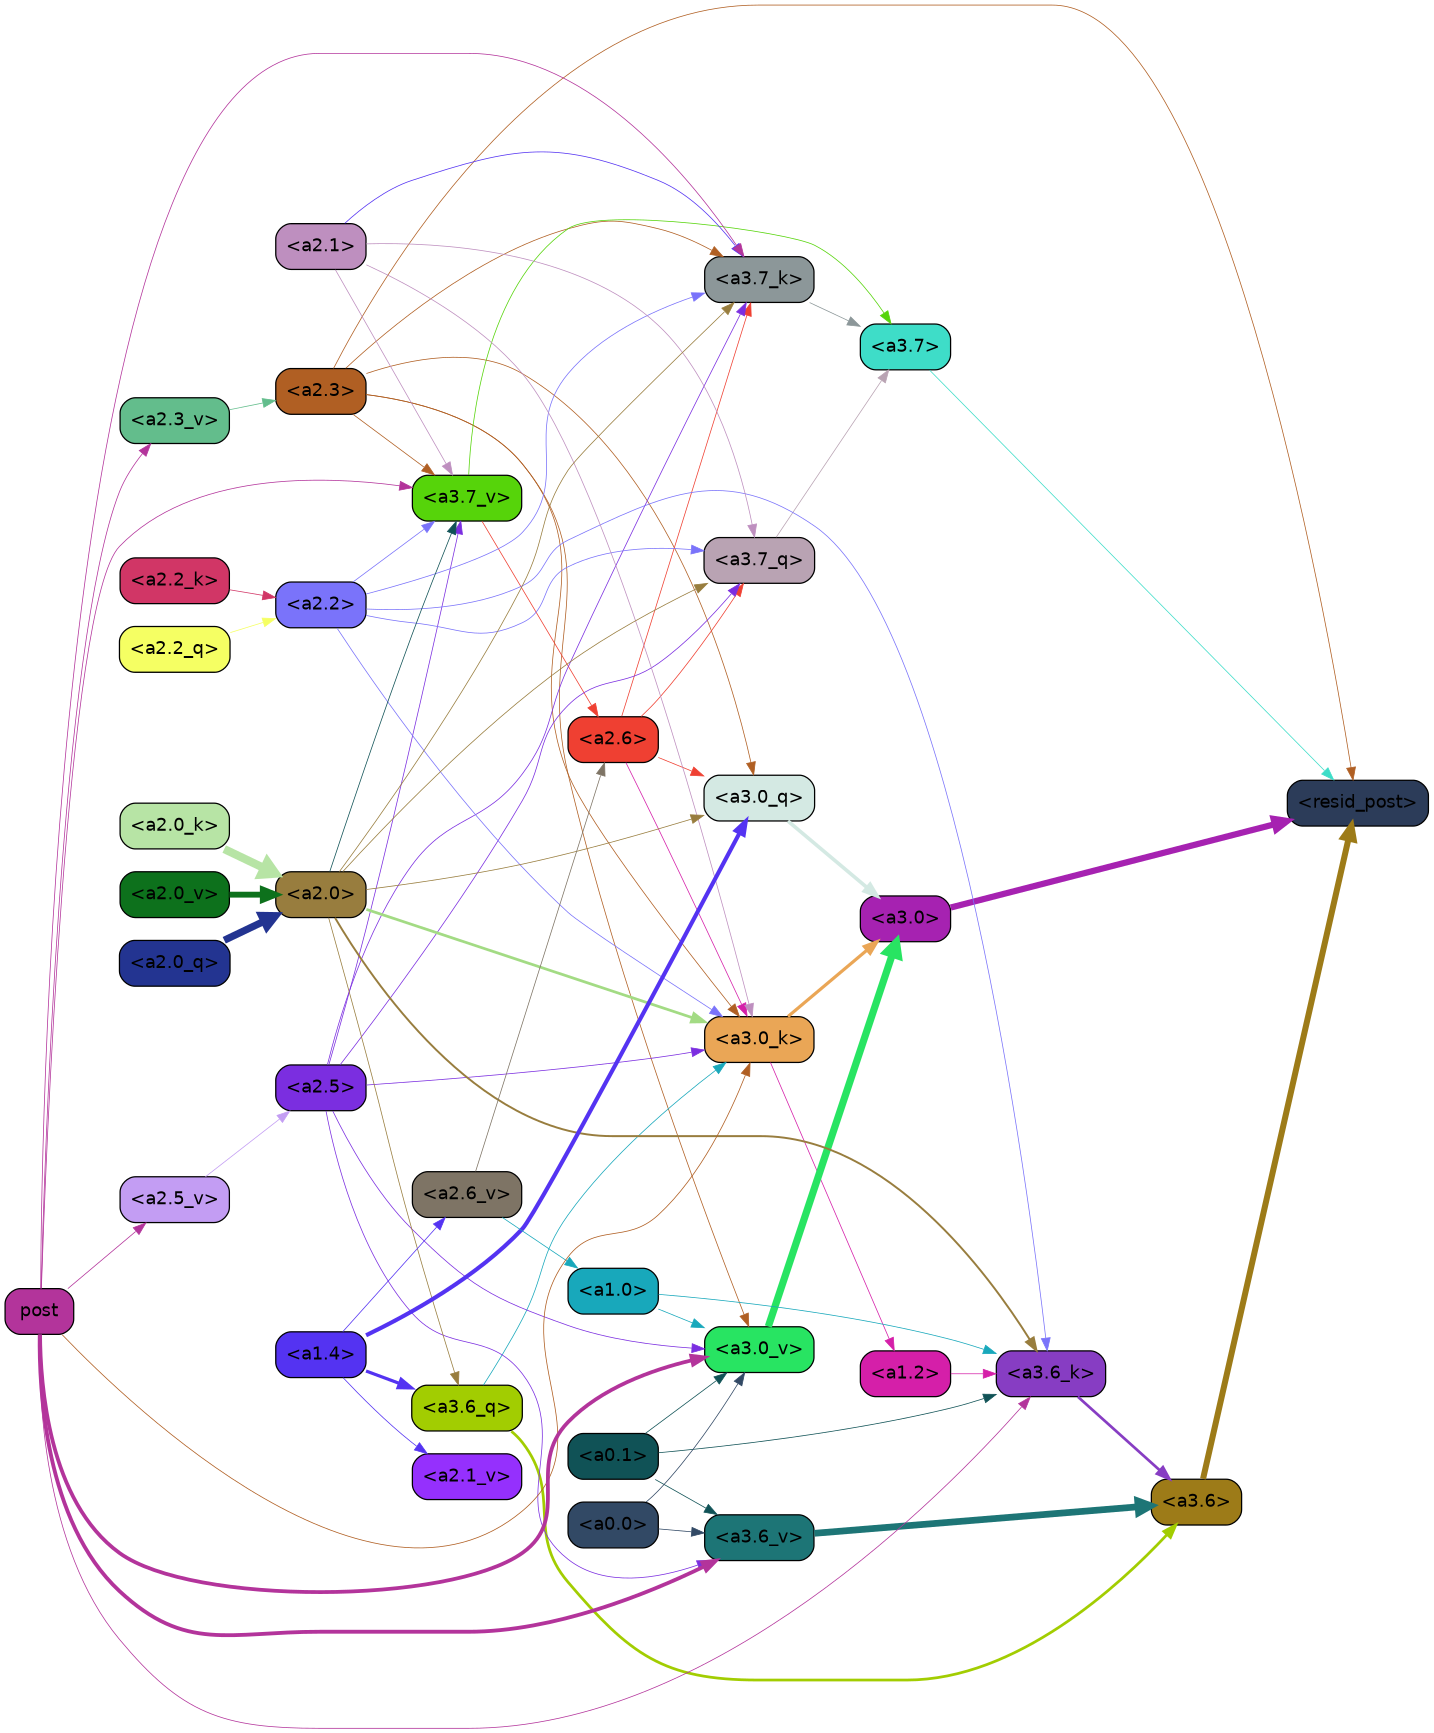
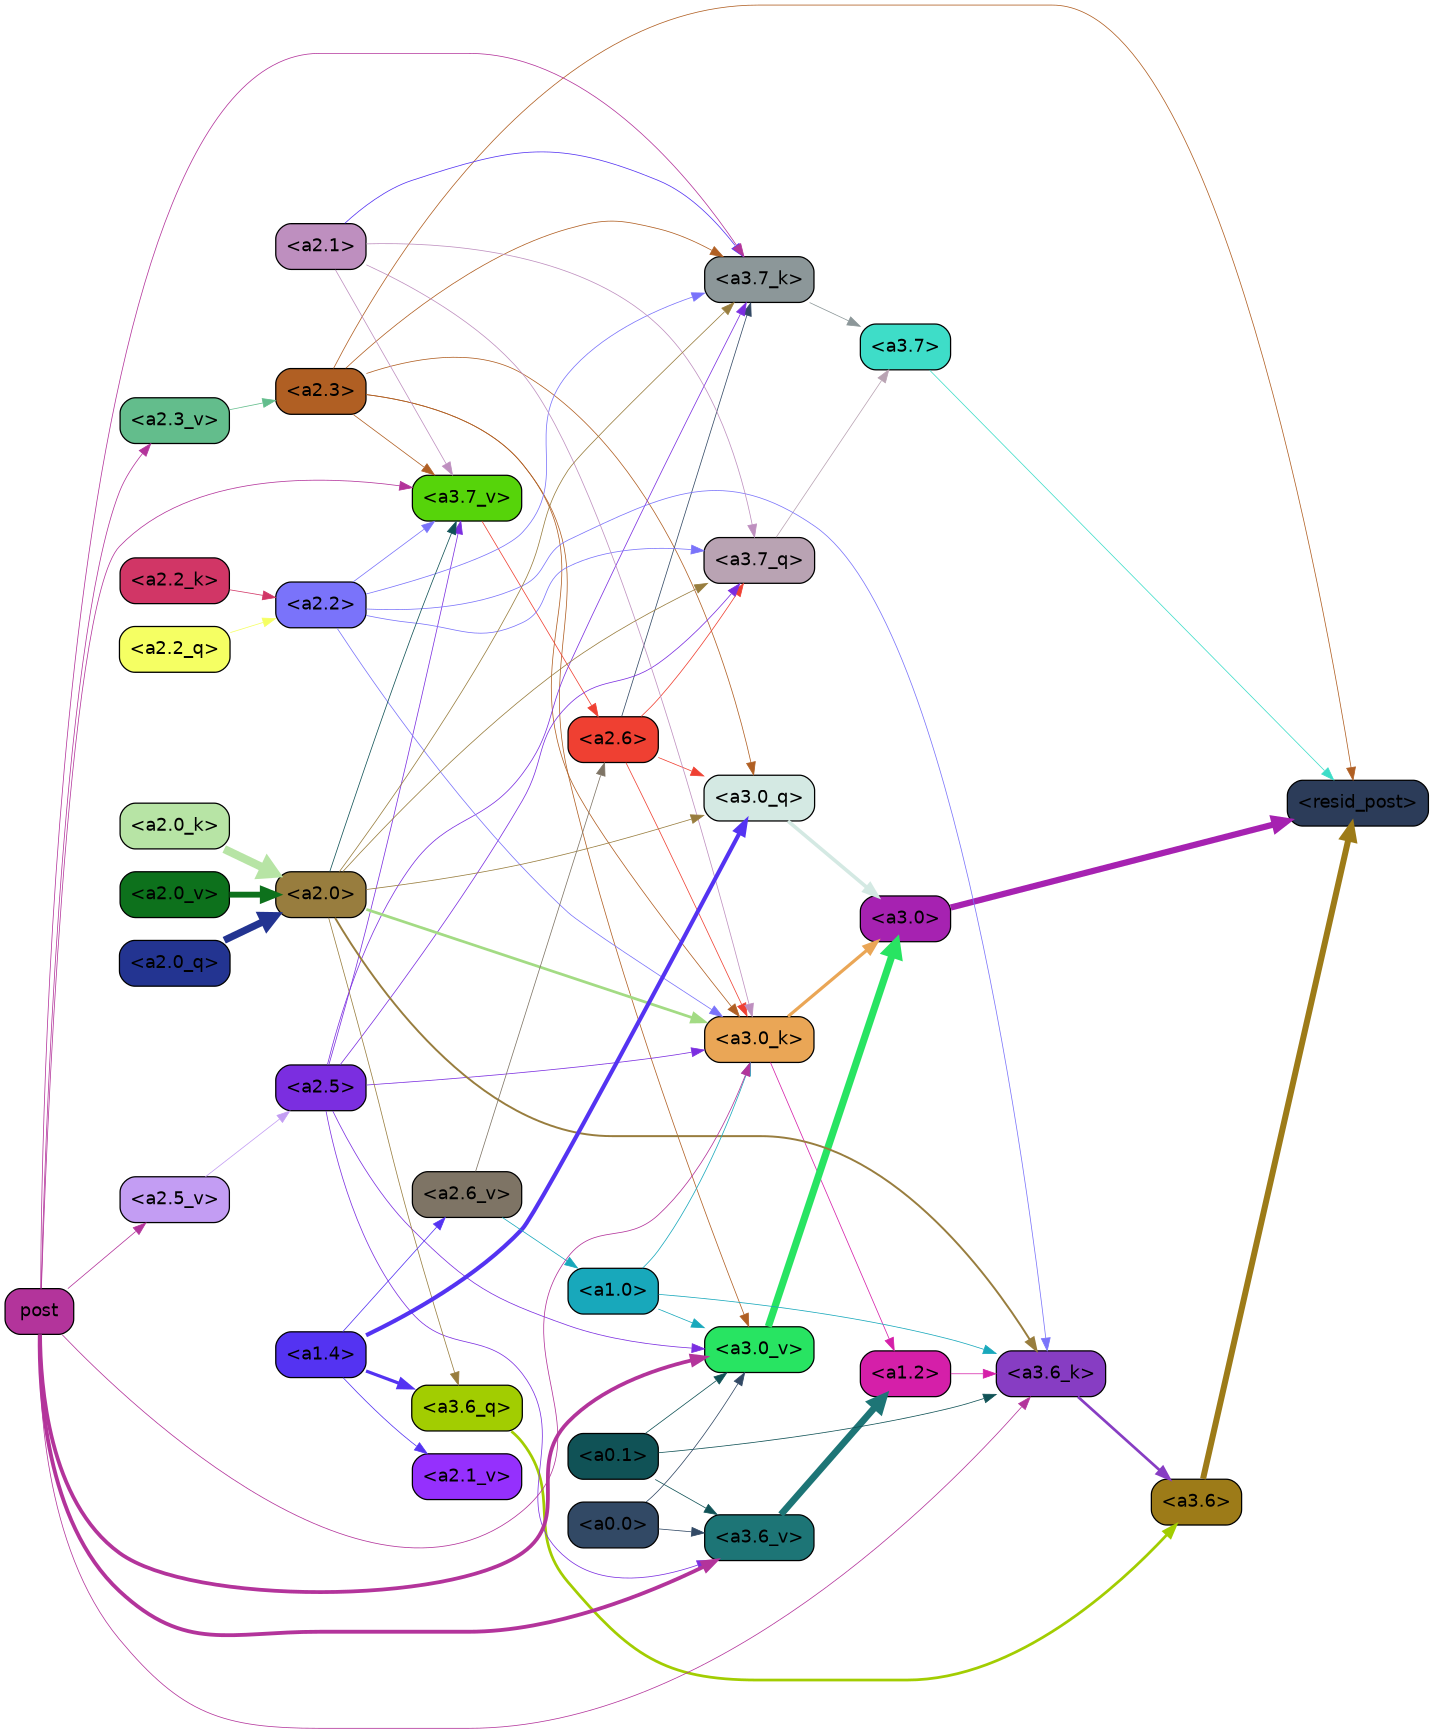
  strict digraph {
    rankdir=LR
    splines=true
    node [color=black fontname=Helvetica shape=box style="filled, rounded"]
    edge [color="#b3349b" penwidth=0.6]
    "<a3.7>" [fillcolor="#3eddc8"]
    "<resid_post>" [fillcolor="#2c3c59"]
    "<a3.6>" [fillcolor="#9d7b18"]
    "<a3.0>" [fillcolor="#a622b1"]
    "<a2.3>" [fillcolor="#b05f23"]
    "<a3.0_q>" [fillcolor="#d4e9e3"]
    "<a3.7_k>" [fillcolor="#8c9799"]
    "<a3.0_k>" [fillcolor="#eaa656"]
    "<a3.7_v>" [fillcolor="#56d40a"]
    "<a3.0_v>" [fillcolor="#28e462"]
    "<a3.7_q>" [fillcolor="#b9a3b3"]
    "<a1.2>" [fillcolor="#d51fa9"]
    "<a2.6>" [fillcolor="#ef4032"]
    "<a3.6_q>" [fillcolor="#a2cd01"]
    "<a3.6_k>" [fillcolor="#873dc3"]
    "<a3.6_v>" [fillcolor="#1d7576"]
    "<a2.5>" [fillcolor="#7b2ee0"]
    "<a2.2>" [fillcolor="#7a73fa"]
    "<a2.1>" [fillcolor="#be8fbf"]
    "<a2.0>" [fillcolor="#987d3e"]
    "<a1.4>" [fillcolor="#5433f2"]
    "<a2.6_v>" [fillcolor="#7e7465"]
    "<a2.1_v>" [fillcolor="#9530fd"]
    "<a1.0>" [fillcolor="#18a8bb"]
    n25 [fillcolor="#b3349b" label=post]
    "<a2.5_v>" [fillcolor="#c39df3"]
    "<a2.3_v>" [fillcolor="#63bd8c"]
    "<a0.1>" [fillcolor="#105256"]
    "<a0.0>" [fillcolor="#324965"]
    "<a2.2_q>" [fillcolor="#f5ff63"]
    "<a2.0_q>" [fillcolor="#233491"]
    "<a2.2_k>" [fillcolor="#d13666"]
    "<a2.0_k>" [fillcolor="#b7e4a5"]
    "<a2.0_v>" [fillcolor="#0d711c"]
    "<a3.7>" -> "<resid_post>" [color="#3eddc8"]
    "<a3.6>" -> "<resid_post>" [color="#9d7b18" penwidth=4.753257989883423]
    "<a3.0>" -> "<resid_post>" [color="#a622b1" penwidth=4.90053927898407]
    "<a2.3>" -> "<resid_post>" [color="#b05f23"]
    "<a2.3>" -> "<a3.0_q>" [color="#b05f23"]
    "<a2.3>" -> "<a3.7_k>" [color="#b05f23"]
    "<a2.3>" -> "<a3.0_k>" [color="#b05f23"]
    "<a2.3>" -> "<a3.7_v>" [color="#b05f23"]
    "<a2.3>" -> "<a3.0_v>" [color="#b05f23"]
    "<a3.0_q>" -> "<a3.0>" [color="#d4e9e3" penwidth=2.870753765106201]
    "<a3.7_k>" -> "<a3.7>" [color="#8c9799"]
    "<a3.0_k>" -> "<a3.0>" [color="#eaa656" penwidth=2.520303964614868]
    "<a3.0_k>" -> "<a1.2>" [color="#d51fa9"]
-   "<a3.7_v>" -> "<a3.7>" [color="#56d40a"]
    "<a3.7_v>" -> "<a2.6>" [color="#ef4032"]
    "<a3.0_v>" -> "<a3.0>" [color="#28e462" penwidth=5.680712580680847]
    "<a3.7_q>" -> "<a3.7>" [color="#b9a3b3"]
    "<a1.2>" -> "<a3.6_k>" [color="#d51fa9"]
    "<a2.6>" -> "<a3.0_q>" [color="#ef4032"]
-   "<a2.6>" -> "<a3.7_k>" [color="#ef4032"]
-   "<a2.6>" -> "<a3.0_k>" [color="#d51fa9"]
+   "<a2.6>" -> "<a3.7_k>" [color="#324965"]
+   "<a2.6>" -> "<a3.0_k>" [color="#ef4032"]
    "<a2.6>" -> "<a3.7_q>" [color="#ef4032"]
    "<a3.6_q>" -> "<a3.6>" [color="#a2cd01" penwidth=2.160832464694977]
    "<a3.6_k>" -> "<a3.6>" [color="#873dc3" penwidth=2.13908451795578]
-   "<a3.6_v>" -> "<a3.6>" [color="#1d7576" penwidth=5.297133803367615]
+   "<a3.6_v>" -> "<a1.2>" [color="#1d7576" penwidth=5.297133803367615]
    "<a2.5>" -> "<a3.7_k>" [color="#7b2ee0"]
    "<a2.5>" -> "<a3.0_k>" [color="#7b2ee0"]
    "<a2.5>" -> "<a3.7_v>" [color="#7b2ee0"]
    "<a2.5>" -> "<a3.0_v>" [color="#7b2ee0"]
    "<a2.5>" -> "<a3.7_q>" [color="#7b2ee0"]
    "<a2.5>" -> "<a3.6_v>" [color="#7b2ee0"]
    "<a2.2>" -> "<a3.7_k>" [color="#7a73fa"]
    "<a2.2>" -> "<a3.0_k>" [color="#7a73fa"]
    "<a2.2>" -> "<a3.7_v>" [color="#7a73fa"]
    "<a2.2>" -> "<a3.7_q>" [color="#7a73fa"]
    "<a2.2>" -> "<a3.6_k>" [color="#7a73fa"]
    "<a2.1>" -> "<a3.7_k>" [color="#5433f2"]
    "<a2.1>" -> "<a3.0_k>" [color="#be8fbf"]
    "<a2.1>" -> "<a3.7_v>" [color="#be8fbf"]
    "<a2.1>" -> "<a3.7_q>" [color="#be8fbf"]
    "<a2.0>" -> "<a3.0_q>" [color="#987d3e"]
    "<a2.0>" -> "<a3.7_k>" [color="#987d3e"]
    "<a2.0>" -> "<a3.0_k>" [color="#a3db84" penwidth=2.172017753124237]
    "<a2.0>" -> "<a3.7_v>" [color="#105256"]
    "<a2.0>" -> "<a3.7_q>" [color="#987d3e"]
    "<a2.0>" -> "<a3.6_q>" [color="#987d3e"]
    "<a2.0>" -> "<a3.6_k>" [color="#987d3e" penwidth=1.5348684191703796]
    "<a1.4>" -> "<a3.0_q>" [color="#5433f2" penwidth=3.2595192790031433]
    "<a1.4>" -> "<a3.6_q>" [color="#5433f2" penwidth=2.532623291015625]
    "<a1.4>" -> "<a2.6_v>" [color="#5433f2"]
    "<a1.4>" -> "<a2.1_v>" [color="#5433f2"]
    "<a2.6_v>" -> "<a2.6>" [color="#7e7465"]
    "<a2.6_v>" -> "<a1.0>" [color="#18a8bb"]
-   "<a3.6_q>" -> "<a3.0_k>" [color="#18a8bb"]
+   "<a1.0>" -> "<a3.0_k>" [color="#18a8bb"]
    "<a1.0>" -> "<a3.0_v>" [color="#18a8bb"]
    "<a1.0>" -> "<a3.6_k>" [color="#18a8bb"]
    n25 -> "<a3.7_k>"
-   n25 -> "<a3.0_k>" [color="#b05f23" penwidth=0.6117386221885681]
+   n25 -> "<a3.0_k>" [penwidth=0.6117386221885681]
    n25 -> "<a3.7_v>"
    n25 -> "<a3.0_v>" [penwidth=2.969020187854767]
    n25 -> "<a3.6_k>"
    n25 -> "<a3.6_v>" [penwidth=3.0186105966567993]
    n25 -> "<a2.5_v>"
    n25 -> "<a2.3_v>"
    "<a2.5_v>" -> "<a2.5>" [color="#c39df3"]
    "<a2.3_v>" -> "<a2.3>" [color="#63bd8c"]
    "<a0.1>" -> "<a3.0_v>" [color="#105256"]
    "<a0.1>" -> "<a3.6_k>" [color="#105256"]
    "<a0.1>" -> "<a3.6_v>" [color="#105256"]
    "<a0.0>" -> "<a3.0_v>" [color="#324965"]
    "<a0.0>" -> "<a3.6_v>" [color="#324965"]
    "<a2.2_q>" -> "<a2.2>" [color="#f5ff63"]
    "<a2.0_q>" -> "<a2.0>" [color="#233491" penwidth=5.682948350906372]
    "<a2.2_k>" -> "<a2.2>" [color="#d13666"]
    "<a2.0_k>" -> "<a2.0>" [color="#b7e4a5" penwidth=6.450693130493164]
    "<a2.0_v>" -> "<a2.0>" [color="#0d711c" penwidth=4.592647075653076]
  }
